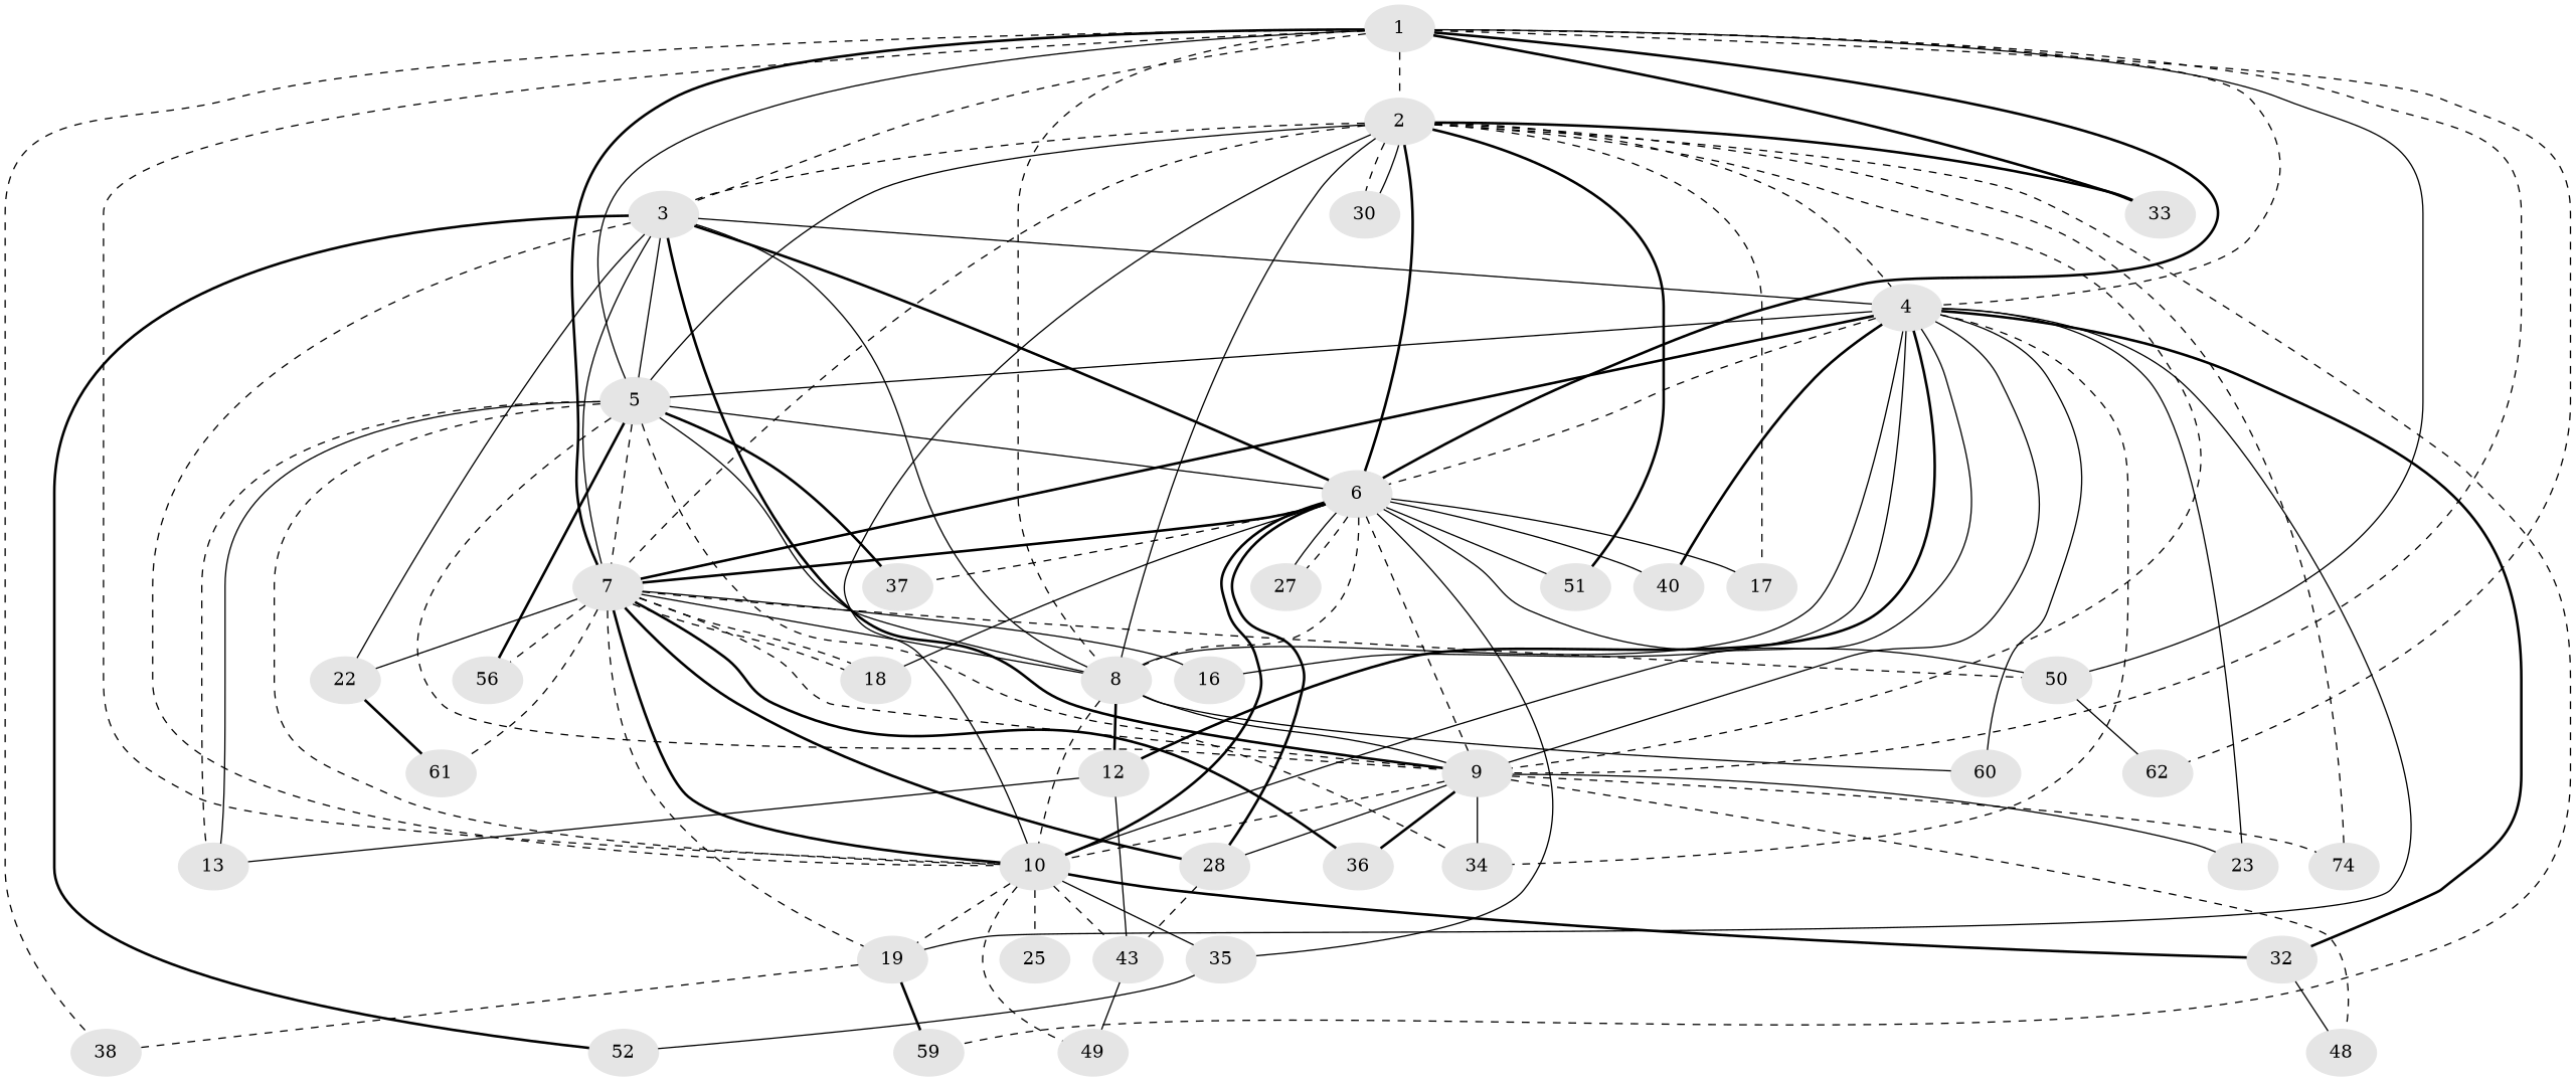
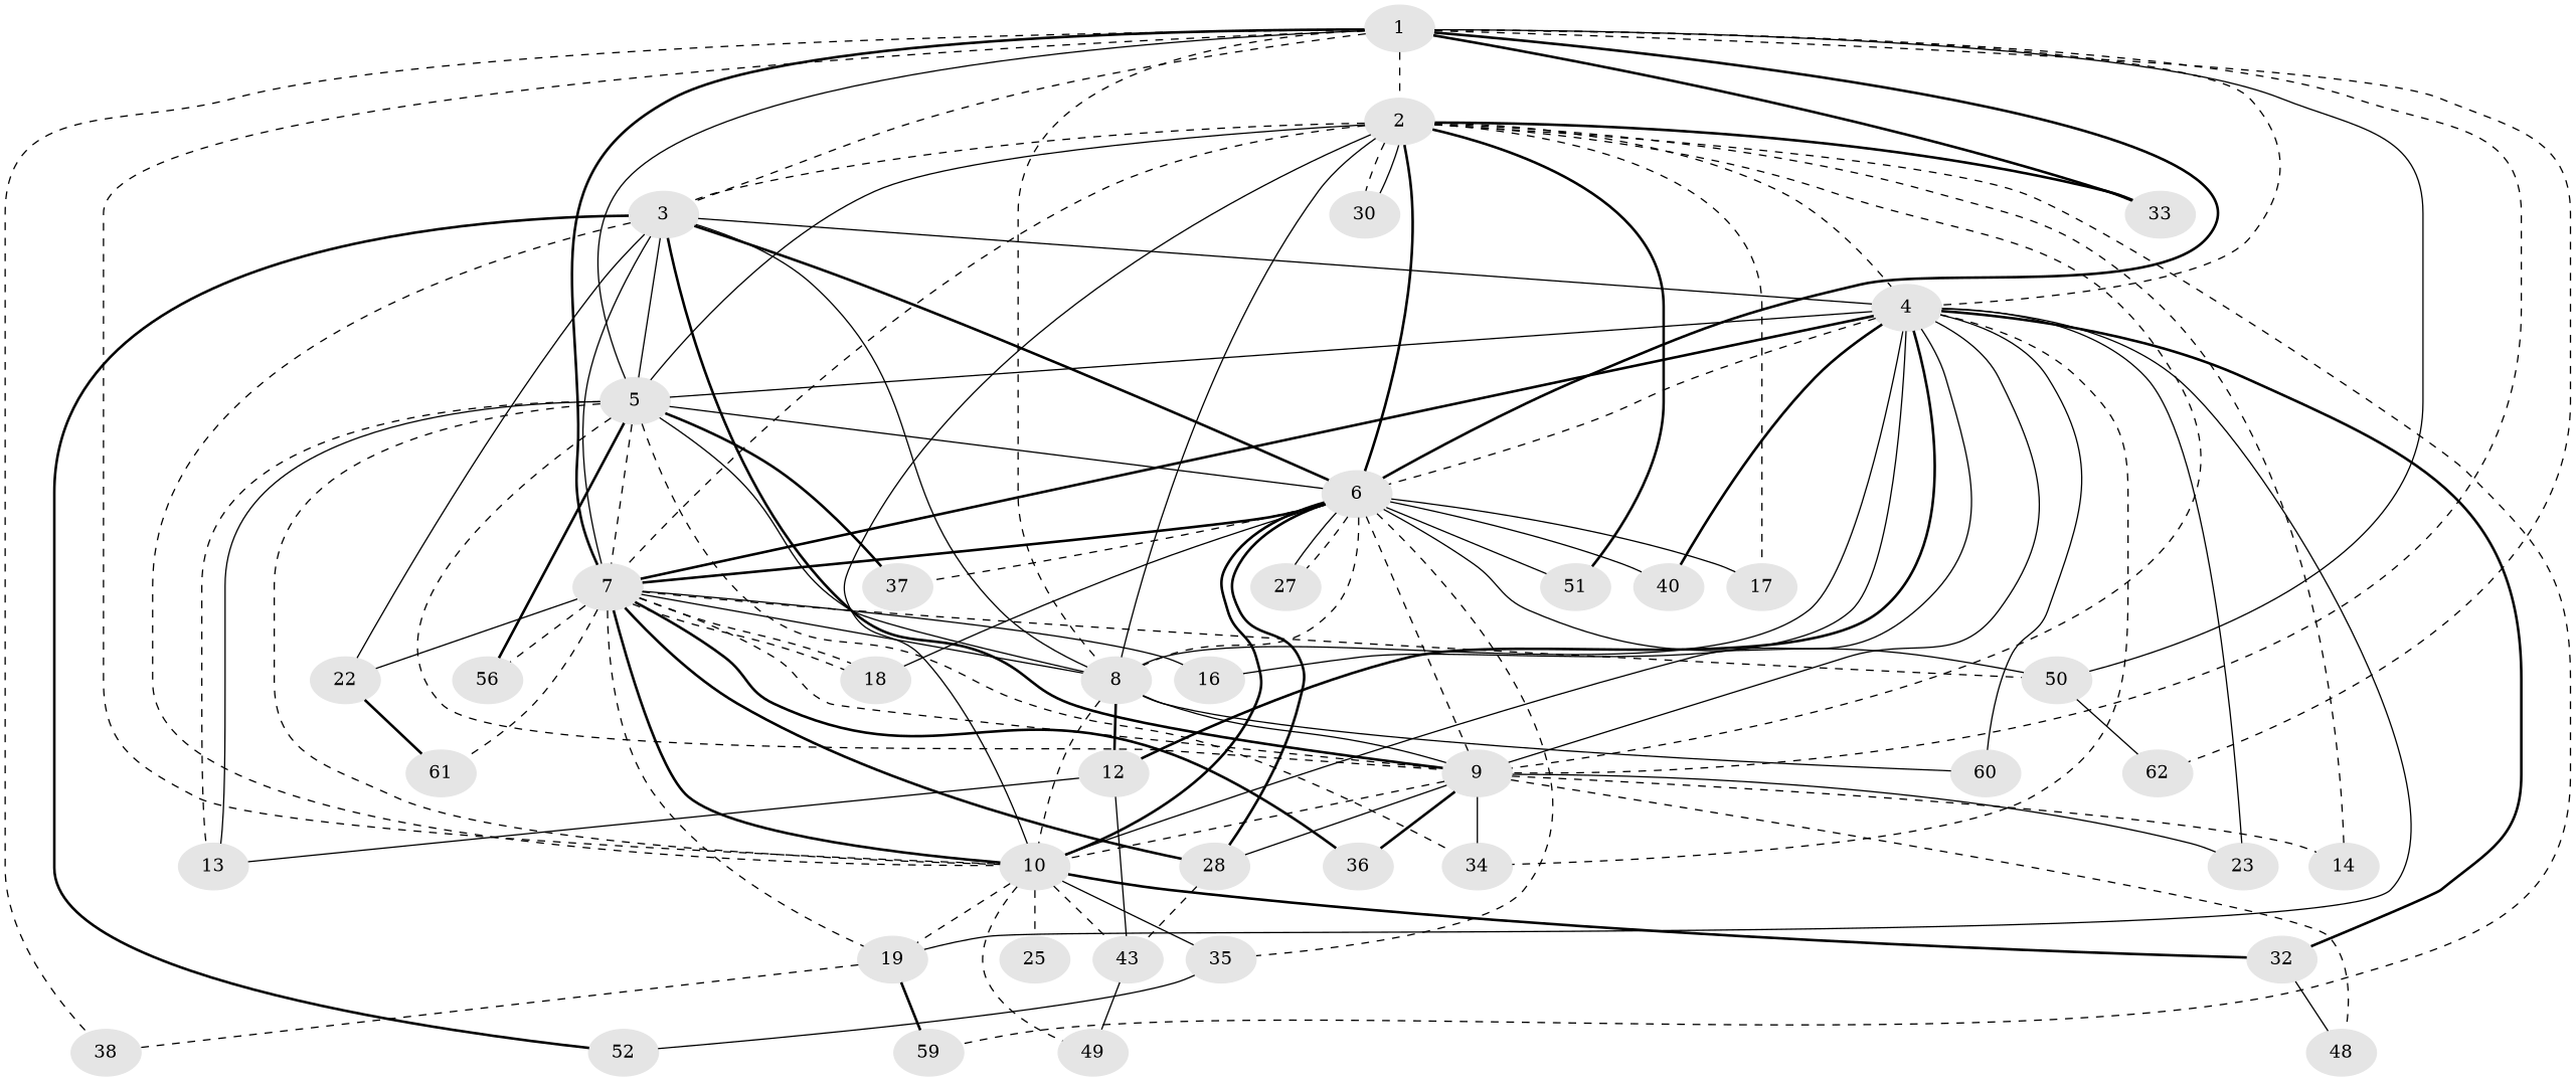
  graph {
    node [color=gray90 style=filled]
    edge [style=dashed]
    1 [super="+31"]
    2 [super="+21"]
    3 [super="+41"]
    4 [super="+24"]
    5 [super="+11"]
    6 [super="+47"]
    7 [super="+15"]
    8 [super="+58"]
    9 [super="+55"]
    10 [super="+20"]
    33
    38
    50 [super="+53"]
    62
-   14 [label=74]
+   14
    17
    30
    51
    59
    22
    52
    12
    16 [super="+39"]
    19 [super="+57"]
    23
    32 [super="+45"]
    34 [super="+46"]
    40
    60
    13 [super="+44"]
    37
    56
    18
    27
    28 [super="+29"]
    35 [super="+42"]
    36
    61
    48
    25
    43 [super="+54"]
    49
    1 -- 2 [weight=2]
    1 -- 3
    1 -- 4
    1 -- 5 [style=solid]
    1 -- 6 [style=bold]
    1 -- 7 [style=bold]
    1 -- 8
    1 -- 9
    1 -- 10
    1 -- 33 [style=bold]
    1 -- 38
    1 -- 50 [style=solid]
    1 -- 62
    2 -- 3
    2 -- 4
    2 -- 5 [style=solid]
    2 -- 6 [style=bold]
    2 -- 7 [weight=2]
    2 -- 8 [style=solid]
    2 -- 9
    2 -- 10 [style=solid]
    2 -- 33 [style=bold]
    2 -- 14
    2 -- 17
    2 -- 30
    2 -- 30 [style=solid]
    2 -- 51 [style=bold]
    2 -- 59
    3 -- 4 [style=solid]
    3 -- 5 [style=solid]
    3 -- 6 [style=bold]
    3 -- 7 [style=solid weight=2]
    3 -- 8 [style=solid]
    3 -- 9 [style=bold]
    3 -- 10
    3 -- 22 [style=solid]
    3 -- 52 [style=bold]
    4 -- 5 [style=solid]
    4 -- 6 [weight=2]
    4 -- 7 [style=bold weight=2]
    4 -- 8 [style=solid]
    4 -- 9 [style=solid]
    4 -- 10 [style=solid]
    4 -- 12 [style=bold]
    4 -- 16 [style=solid]
    4 -- 19 [style=solid]
    4 -- 23 [style=solid]
    4 -- 32 [style=bold weight=2]
    4 -- 34
    4 -- 40 [style=bold]
    4 -- 60 [style=solid]
    5 -- 6 [style=solid]
    5 -- 7
    5 -- 8 [style=solid]
    5 -- 9
    5 -- 10 [weight=2]
    5 -- 34
    5 -- 13
    5 -- 13 [style=solid]
    5 -- 37 [style=bold]
    5 -- 56 [style=bold]
    6 -- 7 [style=bold]
    6 -- 8
    6 -- 9
    6 -- 10 [style=bold weight=2]
    6 -- 50 [style=solid]
    6 -- 17 [style=solid]
    6 -- 51 [style=solid]
    6 -- 40 [style=solid]
    6 -- 37
    6 -- 18 [style=solid]
    6 -- 27 [style=solid]
    6 -- 27
    6 -- 28 [style=bold]
-   6 -- 35 [style=solid]
+   6 -- 35
    7 -- 8 [style=solid weight=2]
    7 -- 9
    7 -- 10 [style=bold]
    7 -- 50
    7 -- 22 [style=solid]
    7 -- 16 [style=solid weight=2]
    7 -- 19
    7 -- 56
    7 -- 18
    7 -- 18
    7 -- 28 [style=bold]
    7 -- 36 [style=bold]
    7 -- 61
    8 -- 9 [style=solid]
    8 -- 10
    8 -- 12 [style=bold]
    8 -- 60 [style=solid]
    9 -- 10
    9 -- 14
    9 -- 23 [style=solid weight=2]
    9 -- 34 [style=solid]
    9 -- 28 [style=solid]
    9 -- 36 [style=bold]
    9 -- 48
    10 -- 19
    10 -- 32 [style=bold]
    10 -- 35 [style=solid]
    10 -- 25
    10 -- 43
    10 -- 49
    50 -- 62 [style=solid]
    22 -- 61 [style=bold]
    12 -- 13 [style=solid]
    12 -- 43 [style=solid]
    19 -- 38
    19 -- 59 [style=bold]
    32 -- 48 [style=solid]
    28 -- 43
    35 -- 52 [style=solid]
    43 -- 49 [style=solid]
  }
